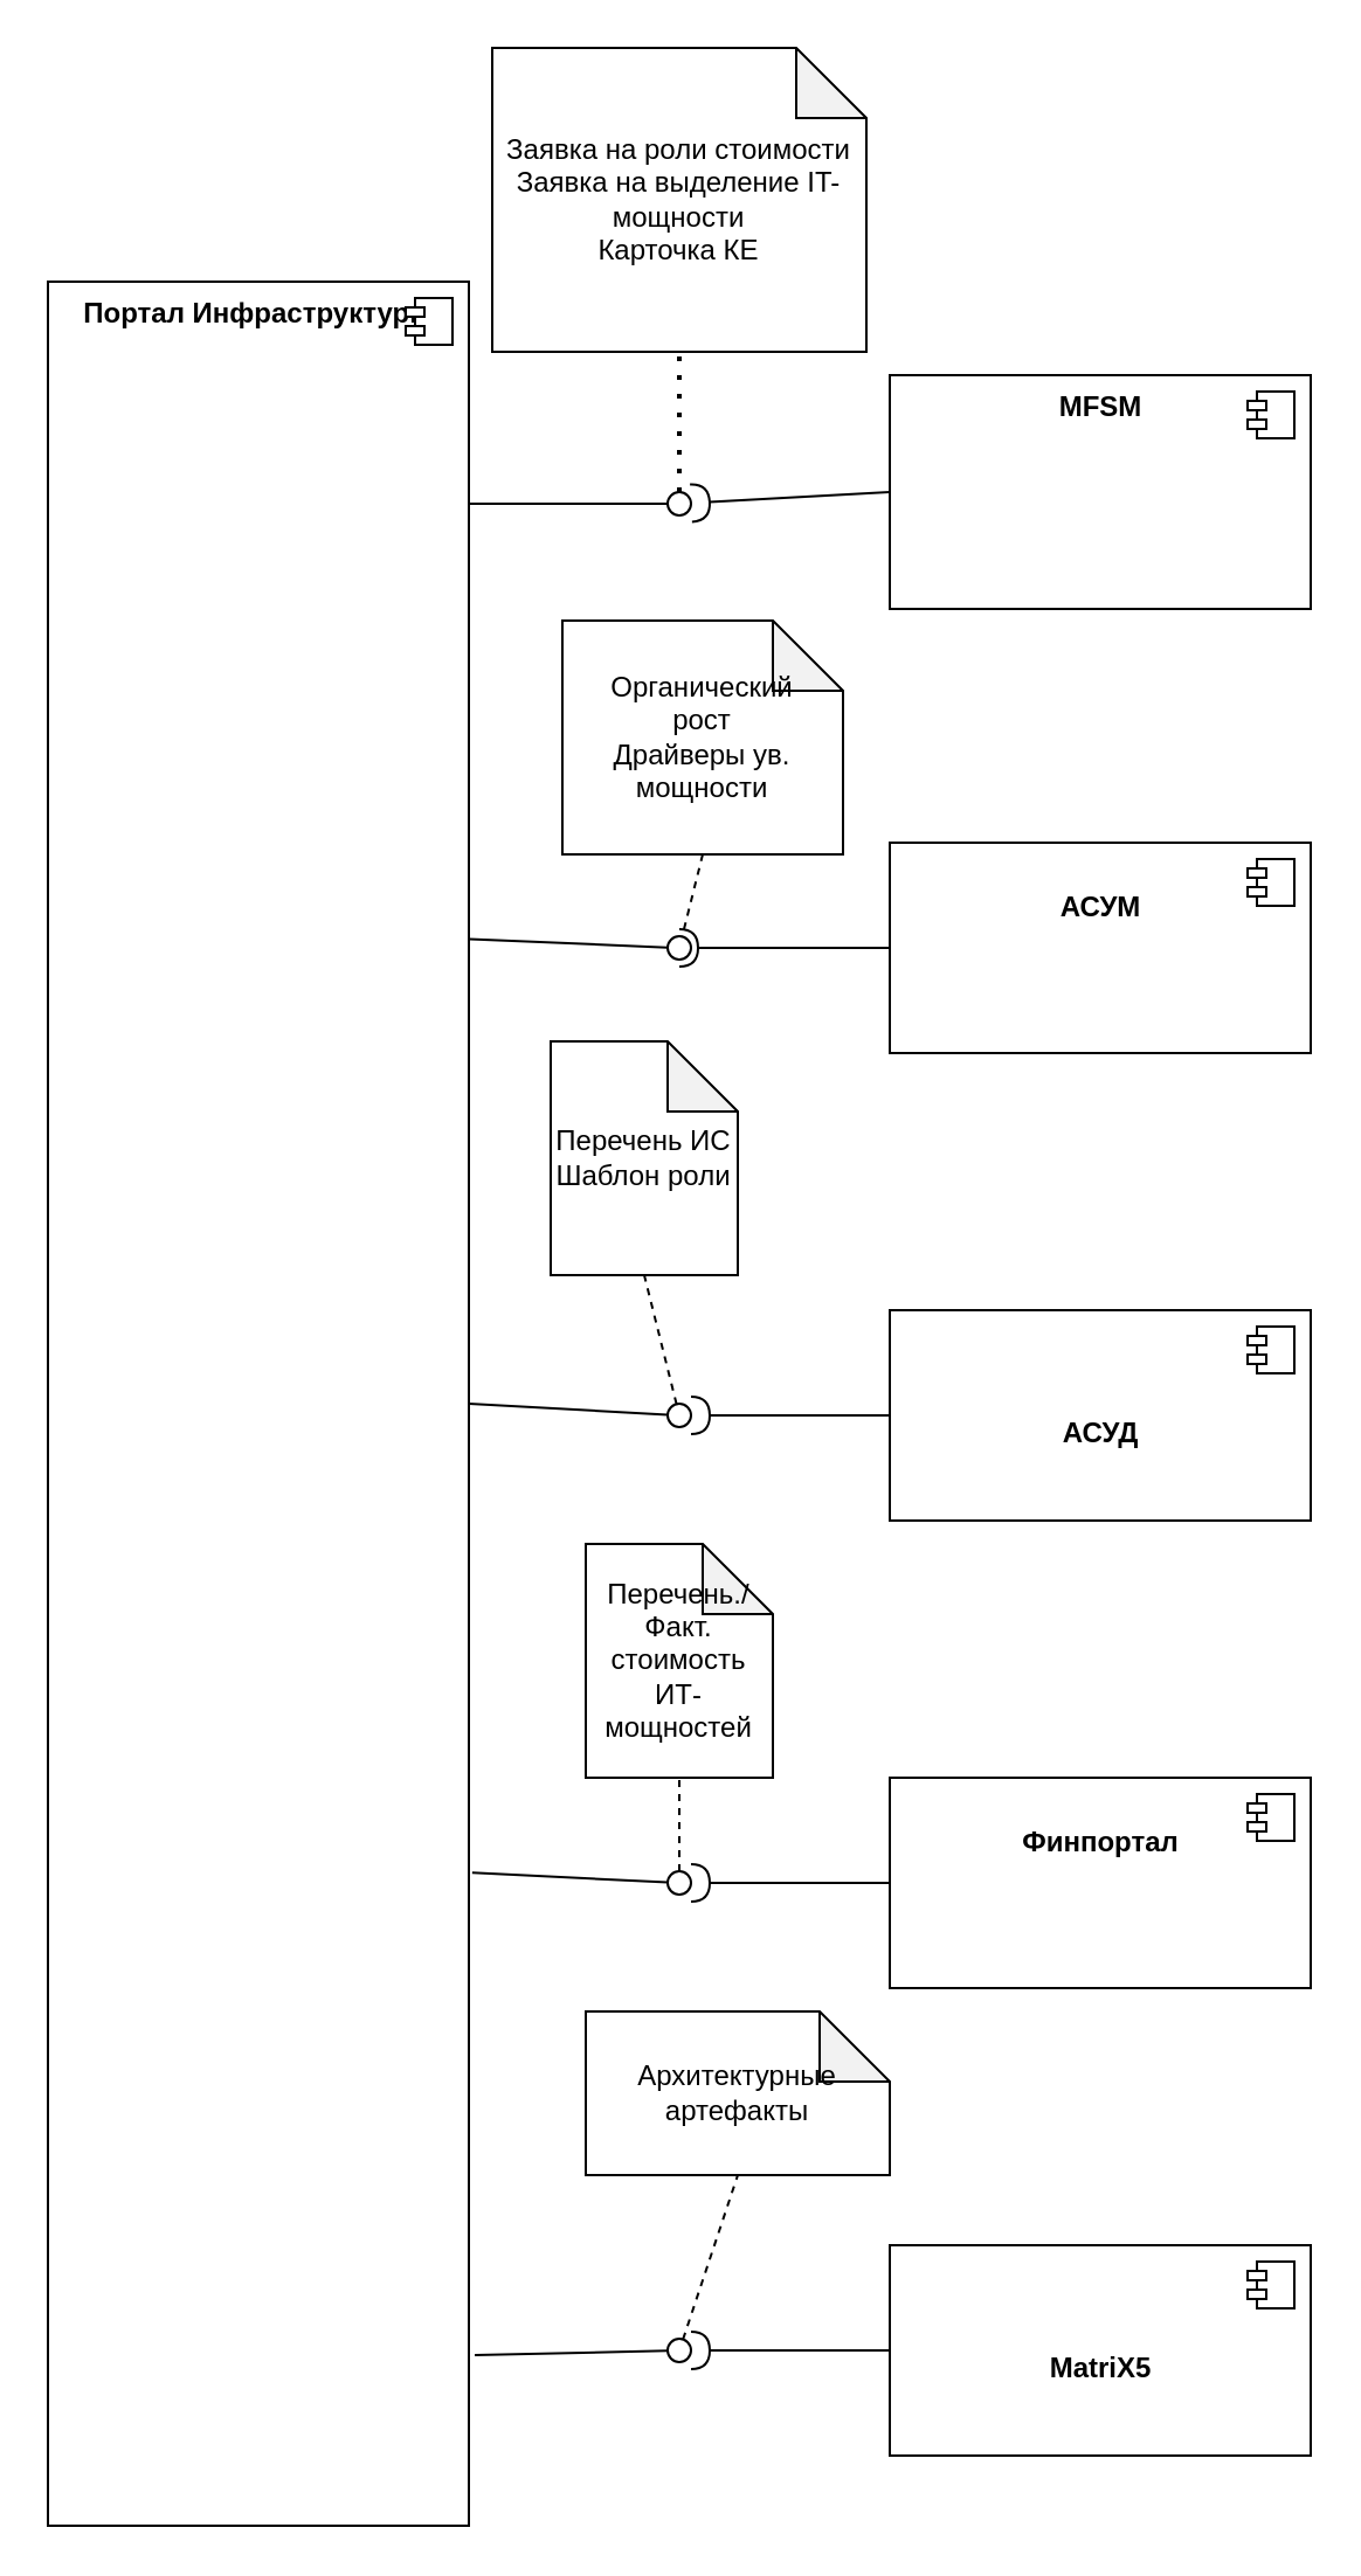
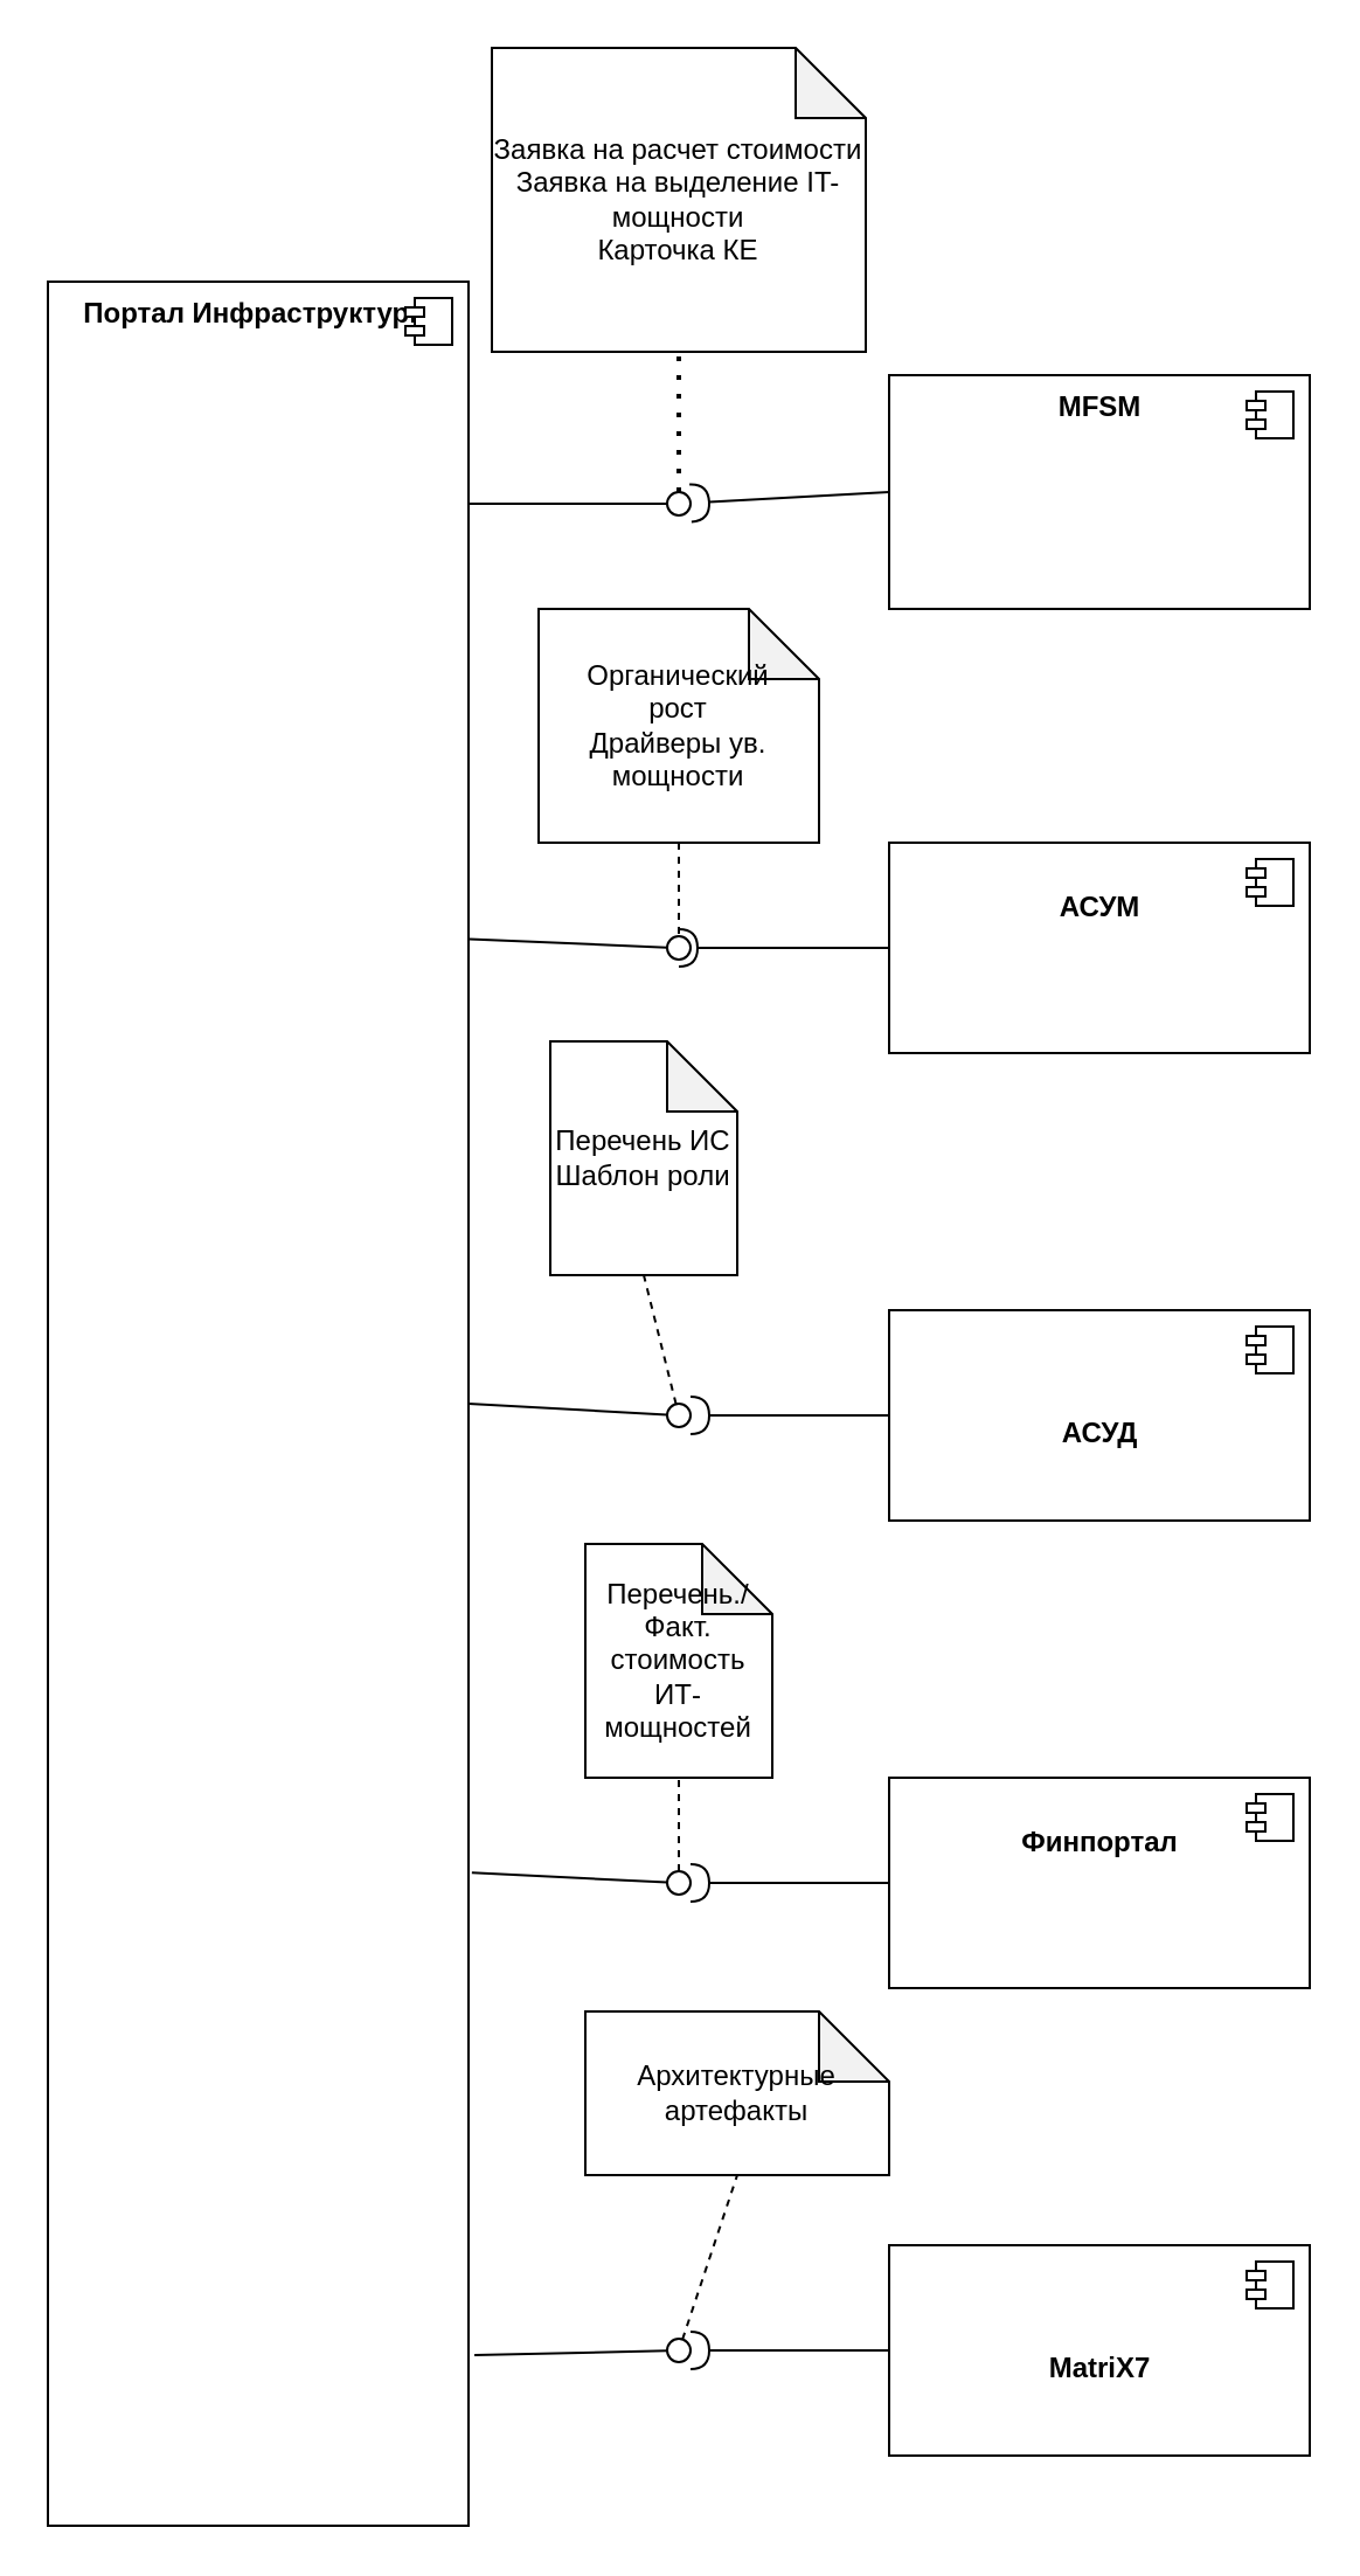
  <mxCell id="0" value="" />
  <mxCell id="1" parent="0" />
  <mxCell id="2" value="&lt;b&gt;Портал Инфраструктуры&lt;br&gt;&lt;/b&gt;" style="html=1;dropTarget=0;labelPosition=center;verticalLabelPosition=middle;align=center;verticalAlign=top;" parent="1" vertex="1"><mxGeometry x="20" y="120" width="180" height="960" as="geometry" /></mxCell>
  <mxCell id="3" value="" style="shape=module;jettyWidth=8;jettyHeight=4;" parent="2" vertex="1"><mxGeometry x="1" width="20" height="20" relative="1" as="geometry"><mxPoint x="-27" y="7" as="offset" /></mxGeometry></mxCell>
  <mxCell id="4" value="&lt;b&gt;MFSM&lt;/b&gt;&lt;br&gt;" style="html=1;dropTarget=0;labelPosition=center;verticalLabelPosition=middle;align=center;verticalAlign=top;" parent="1" vertex="1"><mxGeometry x="380" y="160" width="180" height="100" as="geometry" /></mxCell>
  <mxCell id="5" value="" style="shape=module;jettyWidth=8;jettyHeight=4;" parent="4" vertex="1"><mxGeometry x="1" width="20" height="20" relative="1" as="geometry"><mxPoint x="-27" y="7" as="offset" /></mxGeometry></mxCell>
  <mxCell id="6" value="" style="rounded=0;orthogonalLoop=1;jettySize=auto;html=1;endArrow=none;endFill=0;sketch=0;sourcePerimeterSpacing=0;targetPerimeterSpacing=0;exitX=1.001;exitY=0.099;exitDx=0;exitDy=0;exitPerimeter=0;" parent="1" source="2" target="8" edge="1"><mxGeometry relative="1" as="geometry"><mxPoint x="290" y="235" as="sourcePoint" /></mxGeometry></mxCell>
  <mxCell id="7" value="" style="rounded=0;orthogonalLoop=1;jettySize=auto;html=1;endArrow=halfCircle;endFill=0;endSize=6;strokeWidth=1;sketch=0;exitX=0;exitY=0.5;exitDx=0;exitDy=0;" parent="1" source="4" target="8" edge="1"><mxGeometry relative="1" as="geometry"><mxPoint x="330" y="235" as="sourcePoint" /><mxPoint x="320" y="175" as="targetPoint" /></mxGeometry></mxCell>
  <mxCell id="8" value="" style="ellipse;whiteSpace=wrap;html=1;align=center;aspect=fixed;resizable=0;points=[];outlineConnect=0;sketch=0;" parent="1" vertex="1"><mxGeometry x="285" y="210" width="10" height="10" as="geometry" /></mxCell>
- <mxCell id="9" value="Заявка на роли стоимости&lt;br&gt;Заявка на выделение IT-мощности&lt;br&gt;Карточка КЕ" style="shape=note;whiteSpace=wrap;html=1;backgroundOutline=1;darkOpacity=0.05;" parent="1" vertex="1"><mxGeometry x="210" y="20" width="160" height="130" as="geometry" /></mxCell>
+ <mxCell id="9" value="Заявка на расчет стоимости&lt;br&gt;Заявка на выделение IT-мощности&lt;br&gt;Карточка КЕ" style="shape=note;whiteSpace=wrap;html=1;backgroundOutline=1;darkOpacity=0.05;" parent="1" vertex="1"><mxGeometry x="210" y="20" width="160" height="130" as="geometry" /></mxCell>
  <mxCell id="10" value="" style="endArrow=none;dashed=1;html=1;dashPattern=1 3;strokeWidth=2;rounded=0;entryX=0.5;entryY=1;entryDx=0;entryDy=0;entryPerimeter=0;" parent="1" source="8" target="9" edge="1"><mxGeometry width="50" height="50" relative="1" as="geometry"><mxPoint x="290" y="170" as="sourcePoint" /><mxPoint x="340" y="180" as="targetPoint" /></mxGeometry></mxCell>
  <mxCell id="11" value="&lt;br&gt;&lt;b&gt;АСУМ&lt;/b&gt;" style="html=1;dropTarget=0;verticalAlign=top;" parent="1" vertex="1"><mxGeometry x="380" y="360" width="180" height="90" as="geometry" /></mxCell>
  <mxCell id="12" value="" style="shape=module;jettyWidth=8;jettyHeight=4;" parent="11" vertex="1"><mxGeometry x="1" width="20" height="20" relative="1" as="geometry"><mxPoint x="-27" y="7" as="offset" /></mxGeometry></mxCell>
  <mxCell id="13" value="" style="rounded=0;orthogonalLoop=1;jettySize=auto;html=1;endArrow=none;endFill=0;sketch=0;sourcePerimeterSpacing=0;targetPerimeterSpacing=0;exitX=1.002;exitY=0.293;exitDx=0;exitDy=0;exitPerimeter=0;" parent="1" source="2" target="15" edge="1"><mxGeometry relative="1" as="geometry"><mxPoint x="220" y="280" as="sourcePoint" /></mxGeometry></mxCell>
  <mxCell id="14" value="" style="rounded=0;orthogonalLoop=1;jettySize=auto;html=1;endArrow=halfCircle;endFill=0;entryX=0.5;entryY=0.5;endSize=6;strokeWidth=1;sketch=0;exitX=0;exitY=0.5;exitDx=0;exitDy=0;" parent="1" source="11" target="15" edge="1"><mxGeometry relative="1" as="geometry"><mxPoint x="350" y="285" as="sourcePoint" /></mxGeometry></mxCell>
  <mxCell id="15" value="" style="ellipse;whiteSpace=wrap;html=1;align=center;aspect=fixed;resizable=0;points=[];outlineConnect=0;sketch=0;" parent="1" vertex="1"><mxGeometry x="285" y="400" width="10" height="10" as="geometry" /></mxCell>
- <mxCell id="16" value="Органический&lt;br&gt;рост&lt;br&gt;Драйверы ув.&lt;br&gt;мощности" style="shape=note;whiteSpace=wrap;html=1;backgroundOutline=1;darkOpacity=0.05;" parent="1" vertex="1"><mxGeometry x="240" y="265" width="120" height="100" as="geometry" /></mxCell>
+ <mxCell id="16" value="Органический&lt;br&gt;рост&lt;br&gt;Драйверы ув.&lt;br&gt;мощности" style="shape=note;whiteSpace=wrap;html=1;backgroundOutline=1;darkOpacity=0.05;" parent="1" vertex="1"><mxGeometry x="230" y="260" width="120" height="100" as="geometry" /></mxCell>
  <mxCell id="17" value="" style="endArrow=none;dashed=1;html=1;rounded=0;exitX=0.5;exitY=1;exitDx=0;exitDy=0;exitPerimeter=0;" parent="1" source="16" target="15" edge="1"><mxGeometry width="50" height="50" relative="1" as="geometry"><mxPoint x="310" y="310" as="sourcePoint" /><mxPoint x="360" y="260" as="targetPoint" /></mxGeometry></mxCell>
  <mxCell id="18" value="&lt;br&gt;&lt;b&gt;АСУД&lt;/b&gt;" style="html=1;dropTarget=0;" parent="1" vertex="1"><mxGeometry x="380" y="560" width="180" height="90" as="geometry" /></mxCell>
  <mxCell id="19" value="" style="shape=module;jettyWidth=8;jettyHeight=4;" parent="18" vertex="1"><mxGeometry x="1" width="20" height="20" relative="1" as="geometry"><mxPoint x="-27" y="7" as="offset" /></mxGeometry></mxCell>
  <mxCell id="20" value="" style="rounded=0;orthogonalLoop=1;jettySize=auto;html=1;endArrow=none;endFill=0;sketch=0;sourcePerimeterSpacing=0;targetPerimeterSpacing=0;exitX=1;exitY=0.5;exitDx=0;exitDy=0;" parent="1" source="2" target="22" edge="1"><mxGeometry relative="1" as="geometry"><mxPoint x="190" y="525" as="sourcePoint" /></mxGeometry></mxCell>
  <mxCell id="21" value="" style="rounded=0;orthogonalLoop=1;jettySize=auto;html=1;endArrow=halfCircle;endFill=0;endSize=6;strokeWidth=1;sketch=0;exitX=0;exitY=0.5;exitDx=0;exitDy=0;" parent="1" source="18" target="22" edge="1"><mxGeometry relative="1" as="geometry"><mxPoint x="330" y="510" as="sourcePoint" /><mxPoint x="300" y="525" as="targetPoint" /></mxGeometry></mxCell>
  <mxCell id="22" value="" style="ellipse;whiteSpace=wrap;html=1;align=center;aspect=fixed;resizable=0;points=[];outlineConnect=0;sketch=0;" parent="1" vertex="1"><mxGeometry x="285" y="600" width="10" height="10" as="geometry" /></mxCell>
  <mxCell id="23" value="Перечень ИС&lt;br&gt;Шаблон роли" style="shape=note;whiteSpace=wrap;html=1;backgroundOutline=1;darkOpacity=0.05;" parent="1" vertex="1"><mxGeometry x="235" y="445" width="80" height="100" as="geometry" /></mxCell>
  <mxCell id="24" value="" style="endArrow=none;dashed=1;html=1;rounded=0;entryX=0.5;entryY=1;entryDx=0;entryDy=0;entryPerimeter=0;" parent="1" source="22" target="23" edge="1"><mxGeometry width="50" height="50" relative="1" as="geometry"><mxPoint x="290" y="520" as="sourcePoint" /><mxPoint x="240" y="500" as="targetPoint" /></mxGeometry></mxCell>
  <mxCell id="25" value="&lt;br&gt;&lt;b&gt;Финпортал&lt;/b&gt;" style="html=1;dropTarget=0;verticalAlign=top;" parent="1" vertex="1"><mxGeometry x="380" y="760" width="180" height="90" as="geometry" /></mxCell>
  <mxCell id="26" value="" style="shape=module;jettyWidth=8;jettyHeight=4;" parent="25" vertex="1"><mxGeometry x="1" width="20" height="20" relative="1" as="geometry"><mxPoint x="-27" y="7" as="offset" /></mxGeometry></mxCell>
  <mxCell id="27" value="" style="rounded=0;orthogonalLoop=1;jettySize=auto;html=1;endArrow=none;endFill=0;sketch=0;sourcePerimeterSpacing=0;targetPerimeterSpacing=0;exitX=1.008;exitY=0.709;exitDx=0;exitDy=0;exitPerimeter=0;" parent="1" source="2" target="29" edge="1"><mxGeometry relative="1" as="geometry"><mxPoint x="190" y="515" as="sourcePoint" /></mxGeometry></mxCell>
  <mxCell id="28" value="" style="rounded=0;orthogonalLoop=1;jettySize=auto;html=1;endArrow=halfCircle;endFill=0;endSize=6;strokeWidth=1;sketch=0;exitX=0;exitY=0.5;exitDx=0;exitDy=0;" parent="1" source="25" target="29" edge="1"><mxGeometry relative="1" as="geometry"><mxPoint x="230" y="515" as="sourcePoint" /><mxPoint x="290" y="650" as="targetPoint" /></mxGeometry></mxCell>
  <mxCell id="29" value="" style="ellipse;whiteSpace=wrap;html=1;align=center;aspect=fixed;resizable=0;points=[];outlineConnect=0;sketch=0;" parent="1" vertex="1"><mxGeometry x="285" y="800" width="10" height="10" as="geometry" /></mxCell>
  <mxCell id="30" value="Перечень./Факт.&lt;br&gt;стоимость ИТ-мощностей" style="shape=note;whiteSpace=wrap;html=1;backgroundOutline=1;darkOpacity=0.05;" parent="1" vertex="1"><mxGeometry x="250" y="660" width="80" height="100" as="geometry" /></mxCell>
  <mxCell id="31" value="" style="endArrow=none;dashed=1;html=1;rounded=0;entryX=0.5;entryY=1;entryDx=0;entryDy=0;entryPerimeter=0;" parent="1" source="29" target="30" edge="1"><mxGeometry width="50" height="50" relative="1" as="geometry"><mxPoint x="190" y="540" as="sourcePoint" /><mxPoint x="240" y="490" as="targetPoint" /></mxGeometry></mxCell>
- <mxCell id="32" value="&lt;br&gt;&lt;b&gt;MatriX5&lt;/b&gt;" style="html=1;dropTarget=0;" parent="1" vertex="1"><mxGeometry x="380" y="960" width="180" height="90" as="geometry" /></mxCell>
+ <mxCell id="32" value="&lt;br&gt;&lt;b&gt;MatriX7&lt;/b&gt;" style="html=1;dropTarget=0;" parent="1" vertex="1"><mxGeometry x="380" y="960" width="180" height="90" as="geometry" /></mxCell>
  <mxCell id="33" value="" style="shape=module;jettyWidth=8;jettyHeight=4;" parent="32" vertex="1"><mxGeometry x="1" width="20" height="20" relative="1" as="geometry"><mxPoint x="-27" y="7" as="offset" /></mxGeometry></mxCell>
  <mxCell id="34" value="" style="rounded=0;orthogonalLoop=1;jettySize=auto;html=1;endArrow=none;endFill=0;sketch=0;sourcePerimeterSpacing=0;targetPerimeterSpacing=0;exitX=1.014;exitY=0.924;exitDx=0;exitDy=0;exitPerimeter=0;" parent="1" source="2" target="36" edge="1"><mxGeometry relative="1" as="geometry"><mxPoint x="190" y="755" as="sourcePoint" /></mxGeometry></mxCell>
  <mxCell id="35" value="" style="rounded=0;orthogonalLoop=1;jettySize=auto;html=1;endArrow=halfCircle;endFill=0;endSize=6;strokeWidth=1;sketch=0;exitX=0;exitY=0.5;exitDx=0;exitDy=0;" parent="1" source="32" target="36" edge="1"><mxGeometry relative="1" as="geometry"><mxPoint x="230" y="755" as="sourcePoint" /><mxPoint x="300" y="845" as="targetPoint" /></mxGeometry></mxCell>
  <mxCell id="36" value="" style="ellipse;whiteSpace=wrap;html=1;align=center;aspect=fixed;resizable=0;points=[];outlineConnect=0;sketch=0;" parent="1" vertex="1"><mxGeometry x="285" y="1000" width="10" height="10" as="geometry" /></mxCell>
  <mxCell id="37" value="Архитектурные артефакты" style="shape=note;whiteSpace=wrap;html=1;backgroundOutline=1;darkOpacity=0.05;" parent="1" vertex="1"><mxGeometry x="250" y="860" width="130" height="70" as="geometry" /></mxCell>
  <mxCell id="38" value="" style="endArrow=none;dashed=1;html=1;rounded=0;entryX=0.5;entryY=1;entryDx=0;entryDy=0;entryPerimeter=0;" parent="1" source="36" target="37" edge="1"><mxGeometry width="50" height="50" relative="1" as="geometry"><mxPoint x="210" y="700" as="sourcePoint" /><mxPoint x="260" y="650" as="targetPoint" /></mxGeometry></mxCell>
